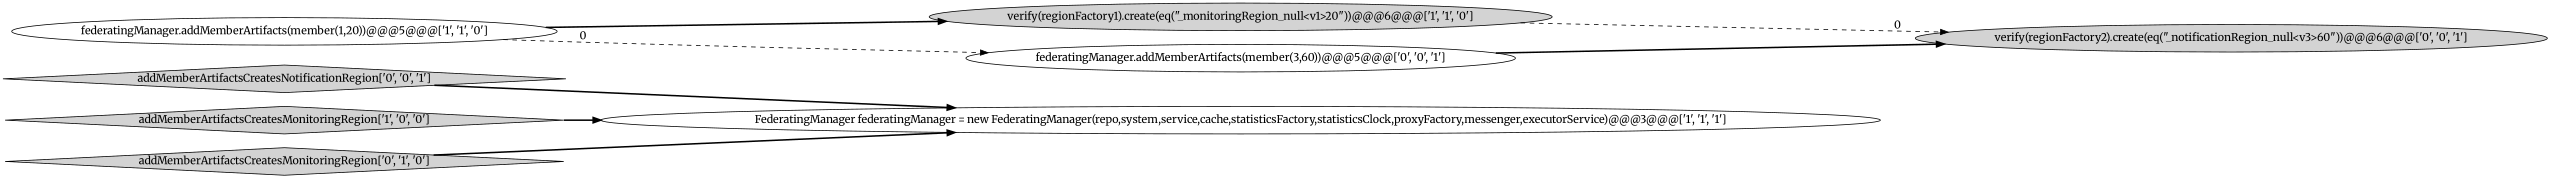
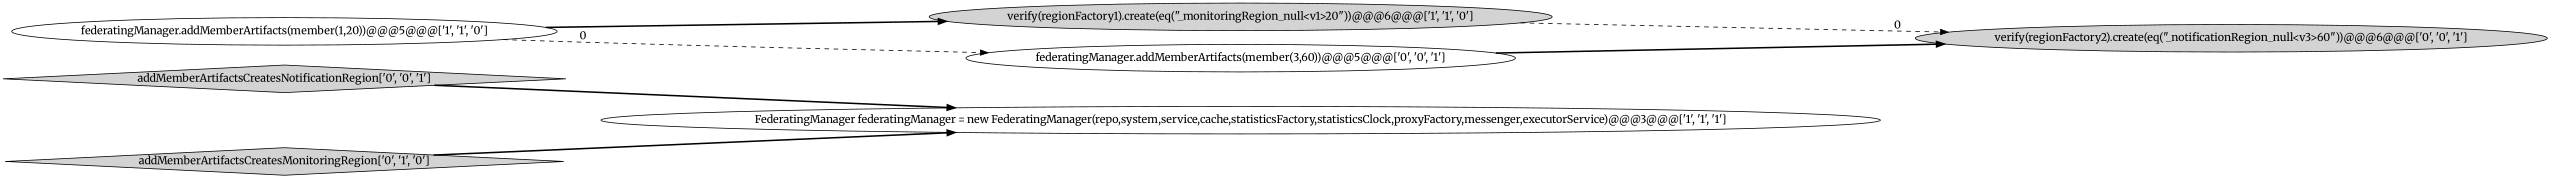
  digraph {
    fontname=Merriweather
    rankdir=LR
    node [fillcolor=lightgray fontname=Merriweather shape=ellipse style=filled]
    edge [fontname=Merriweather style=bold]
    n1 [fillcolor=white label="FederatingManager federatingManager = new FederatingManager(repo,system,service,cache,statisticsFactory,statisticsClock,proxyFactory,messenger,executorService)@@@3@@@['1', '1', '1']"]
    n2 [label="verify(regionFactory1).create(eq(\"_monitoringRegion_null<v1>20\"))@@@6@@@['1', '1', '0']"]
    n3 [label="verify(regionFactory2).create(eq(\"_notificationRegion_null<v3>60\"))@@@6@@@['0', '0', '1']"]
    n4 [fillcolor=white label="federatingManager.addMemberArtifacts(member(3,60))@@@5@@@['0', '0', '1']"]
    n5 [label="addMemberArtifactsCreatesNotificationRegion['0', '0', '1']" shape=diamond]
-   n6 [label="addMemberArtifactsCreatesMonitoringRegion['1', '0', '0']" shape=diamond]
    n7 [fillcolor=white label="federatingManager.addMemberArtifacts(member(1,20))@@@5@@@['1', '1', '0']"]
    n8 [label="addMemberArtifactsCreatesMonitoringRegion['0', '1', '0']" shape=diamond]
    n2 -> n3 [label=0 style=dashed]
    n4 -> n3
    n5 -> n1
-   n6 -> n1
    n7 -> n2
    n7 -> n4 [label=0 style=dashed]
    n8 -> n1
  }
